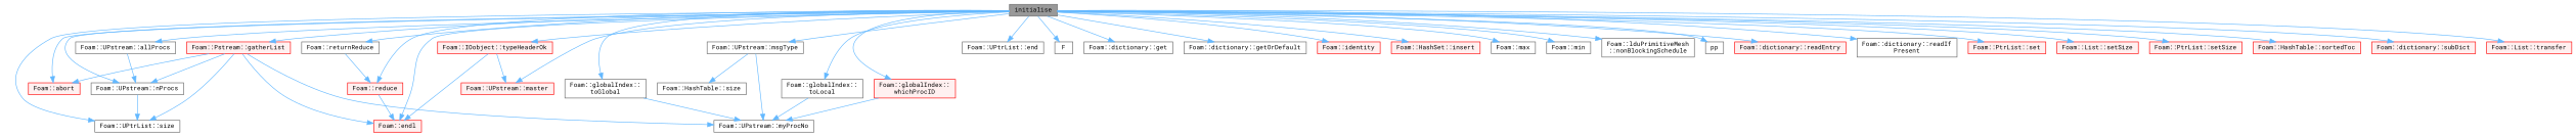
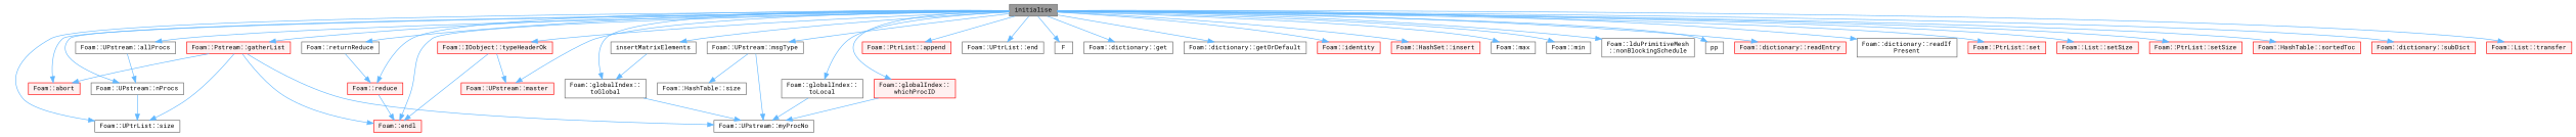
  digraph {
    fontname="Roboto Mono"
    rankdir=TB
    node [color=grey40 fillcolor=white fontname="Roboto Mono" fontsize=10 shape=box style=filled]
    edge [color=steelblue1 fontname="Roboto Mono" fontsize=10 labelfontname=Helvetica labelfontsize=10 style=solid]
    n1 [color=gray40 fillcolor=grey60 fontcolor=black height=0.2 label=initialise width=0.4]
    n2 [color=red fillcolor="#FFF0F0" height=0.2 label="Foam::abort" width=0.4]
    n3 [height=0.2 label="Foam::UPstream::allProcs" width=0.4]
    n4 [height=0.2 label="Foam::UPstream::nProcs" width=0.4]
    n5 [height=0.2 label="Foam::UPtrList::size" width=0.4]
+   n6 [color=red fillcolor="#FFF0F0" height=0.2 label="Foam::PtrList::append" width=0.4]
    n7 [height=0.2 label="Foam::UPtrList::end" width=0.4]
    n8 [color=red fillcolor="#FFF0F0" height=0.2 label="Foam::endl" width=0.4]
    n9 [height=0.2 label=F width=0.4]
    n10 [color=red fillcolor="#FFF0F0" height=0.2 label="Foam::Pstream::gatherList" width=0.4]
    n11 [height=0.2 label="Foam::dictionary::get" width=0.4]
    n12 [height=0.2 label="Foam::dictionary::getOrDefault" width=0.4]
    n13 [color=red fillcolor="#FFF0F0" height=0.2 label="Foam::identity" width=0.4]
    n14 [color=red fillcolor="#FFF0F0" height=0.2 label="Foam::HashSet::insert" width=0.4]
+   n15 [height=0.2 label=insertMatrixElements width=0.4]
    n16 [height=0.2 label="Foam::globalIndex::\ltoGlobal" width=0.4]
    n17 [color=red fillcolor="#FFF0F0" height=0.2 label="Foam::UPstream::master" width=0.4]
    n18 [height=0.2 label="Foam::max" width=0.4]
    n19 [height=0.2 label="Foam::min" width=0.4]
    n20 [height=0.2 label="Foam::UPstream::msgType" width=0.4]
    n21 [height=0.2 label="Foam::lduPrimitiveMesh\l::nonBlockingSchedule" width=0.4]
    n22 [height=0.2 label=pp width=0.4]
    n23 [color=red fillcolor="#FFF0F0" height=0.2 label="Foam::dictionary::readEntry" width=0.4]
    n24 [height=0.2 label="Foam::dictionary::readIf\lPresent" width=0.4]
    n25 [color=red fillcolor="#FFF0F0" height=0.2 label="Foam::reduce" width=0.4]
    n26 [height=0.2 label="Foam::returnReduce" width=0.4]
    n27 [color=red fillcolor="#FFF0F0" height=0.2 label="Foam::PtrList::set" width=0.4]
    n28 [color=red fillcolor="#FFF0F0" height=0.2 label="Foam::List::setSize" width=0.4]
    n29 [color=red fillcolor="#FFF0F0" height=0.2 label="Foam::PtrList::setSize" width=0.4]
    n30 [color=red fillcolor="#FFF0F0" height=0.2 label="Foam::HashTable::sortedToc" width=0.4]
    n31 [color=red fillcolor="#FFF0F0" height=0.2 label="Foam::dictionary::subDict" width=0.4]
    n32 [height=0.2 label="Foam::globalIndex::\ltoLocal" width=0.4]
    n33 [color=red fillcolor="#FFF0F0" height=0.2 label="Foam::List::transfer" width=0.4]
    n34 [color=red fillcolor="#FFF0F0" height=0.2 label="Foam::IOobject::typeHeaderOk" width=0.4]
    n35 [color=red fillcolor="#FFF0F0" height=0.2 label="Foam::globalIndex::\lwhichProcID" width=0.4]
    n36 [height=0.2 label="Foam::UPstream::myProcNo" width=0.4]
    n37 [height=0.2 label="Foam::HashTable::size" width=0.4]
    n1 -> n2
    n1 -> n3
    n1 -> n4
    n1 -> n5
+   n1 -> n6
    n1 -> n7
    n1 -> n8
    n1 -> n9
    n1 -> n10
    n1 -> n11
    n1 -> n12
    n1 -> n13
    n1 -> n14
+   n1 -> n15
    n1 -> n16
    n1 -> n17
    n1 -> n18
    n1 -> n19
    n1 -> n20
    n1 -> n21
    n1 -> n22
    n1 -> n23
    n1 -> n24
    n1 -> n25
    n1 -> n26
    n1 -> n27
    n1 -> n28
    n1 -> n29
    n1 -> n30
    n1 -> n31
    n1 -> n32
    n1 -> n33
    n1 -> n34
    n1 -> n35
    n3 -> n4
    n4 -> n5
    n10 -> n2
-   n10 -> n4
    n10 -> n5
    n10 -> n8
    n10 -> n36
+   n15 -> n16
    n16 -> n36
    n20 -> n36
    n20 -> n37
    n25 -> n8
    n26 -> n25
    n32 -> n36
    n34 -> n8
    n34 -> n17
    n35 -> n36
  }
